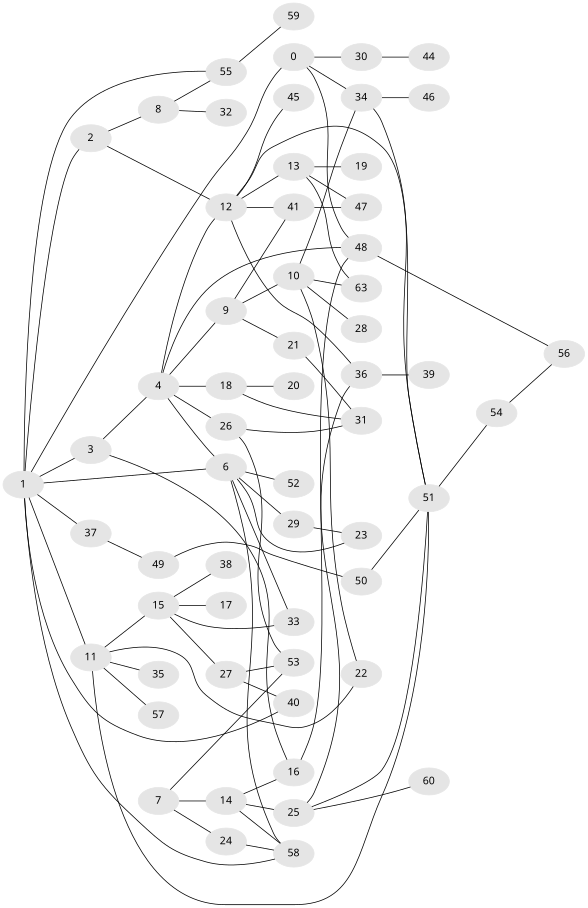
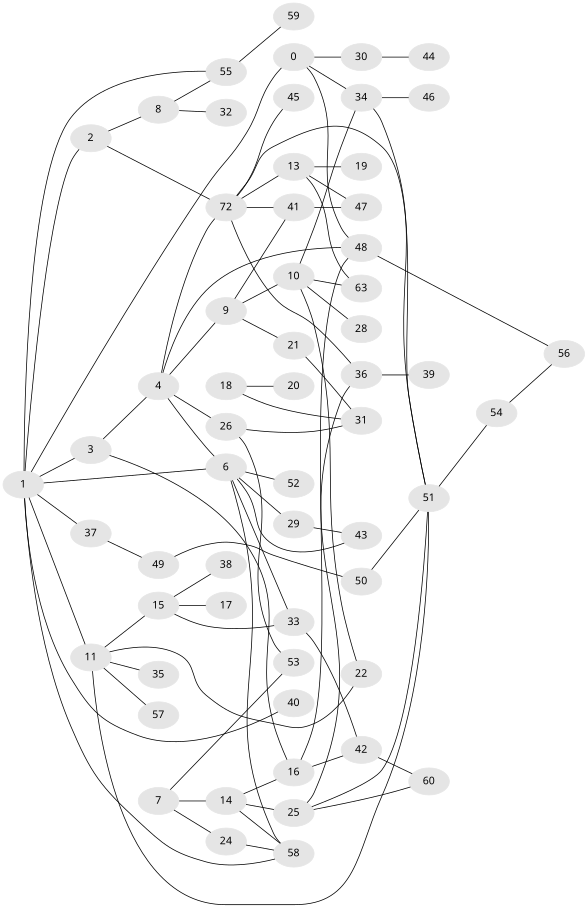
  graph {
    fontname="Noto Sans"
    rankdir=LR
    node [color=gray90 fontname="Noto Sans" style=filled]
    edge [fontname="Noto Sans"]
    1
    2
    3
    n4 [label=0]
    6
    11
    37
    40
    55
    58
    8
-   12
+   12 [label=72]
    4
    16
    48
    30
    34
    29
    33
-   43 [label=23]
+   43
    52
    22
    15
    35
    51
    57
    49
    59
    32
    41
    13
    36
    45
    26
    9
    18
+   42
    53
    31
    10
    21
    20
    56
    44
    46
    7
    14
    24
    25
    n50 [label=63]
    28
    47
    17
-   27
    38
    54
    19
    39
    60
    50
    1 -- 2
    1 -- 3
    1 -- n4
    1 -- 6
    1 -- 11
    1 -- 37
    1 -- 40
    1 -- 55
    1 -- 58
    2 -- 8
    2 -- 12
    3 -- 4
    3 -- 16
    n4 -- 48
    n4 -- 30
    n4 -- 34
    6 -- 58
    6 -- 29
    6 -- 33
    6 -- 43
    6 -- 52
    11 -- 22
    11 -- 15
    11 -- 35
    11 -- 51
    11 -- 57
    37 -- 49
    55 -- 59
    8 -- 55
    8 -- 32
    12 -- 51
    12 -- 41
    12 -- 13
    12 -- 36
    12 -- 45
    4 -- 6
    4 -- 12
    4 -- 48
    4 -- 26
    4 -- 9
-   4 -- 18
    16 -- 48
+   16 -- 42
    48 -- 56
    30 -- 44
    34 -- 51
    34 -- 46
    29 -- 43
+   33 -- 42
    15 -- 33
    15 -- 17
-   15 -- 27
    15 -- 38
    51 -- 54
    49 -- 50
    41 -- 47
    13 -- n50
    13 -- 47
    13 -- 19
    36 -- 39
    26 -- 53
    26 -- 31
    9 -- 41
    9 -- 10
    9 -- 21
    18 -- 31
    18 -- 20
+   42 -- 60
    10 -- 34
    10 -- 22
    10 -- n50
    10 -- 28
    21 -- 31
    7 -- 53
    7 -- 14
    7 -- 24
    14 -- 58
    14 -- 16
    14 -- 25
    24 -- 58
    25 -- 51
    25 -- 36
    25 -- 60
-   27 -- 40
-   27 -- 53
    54 -- 56
    50 -- 51
  }
